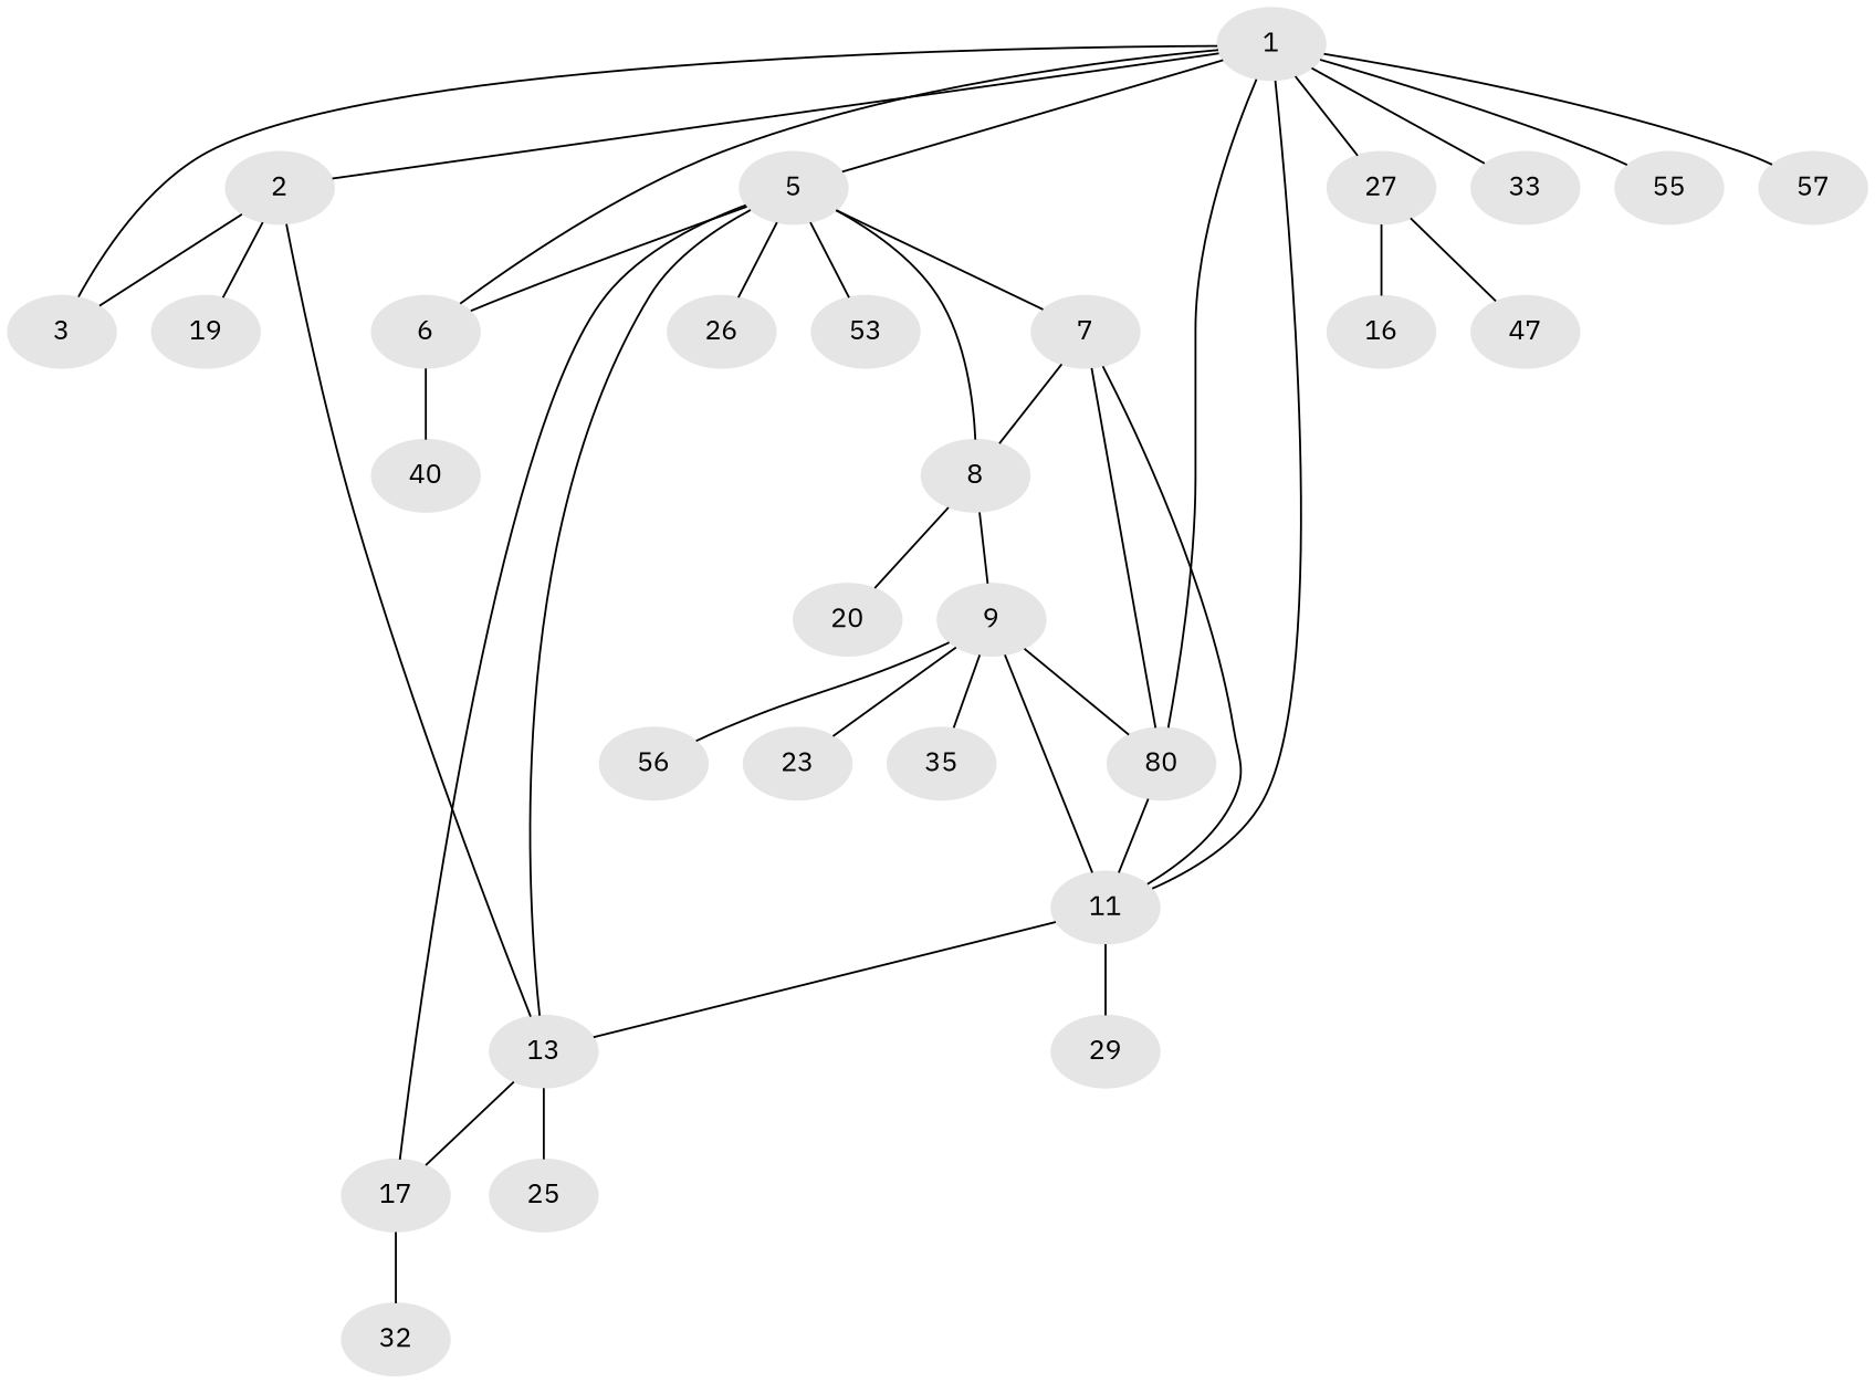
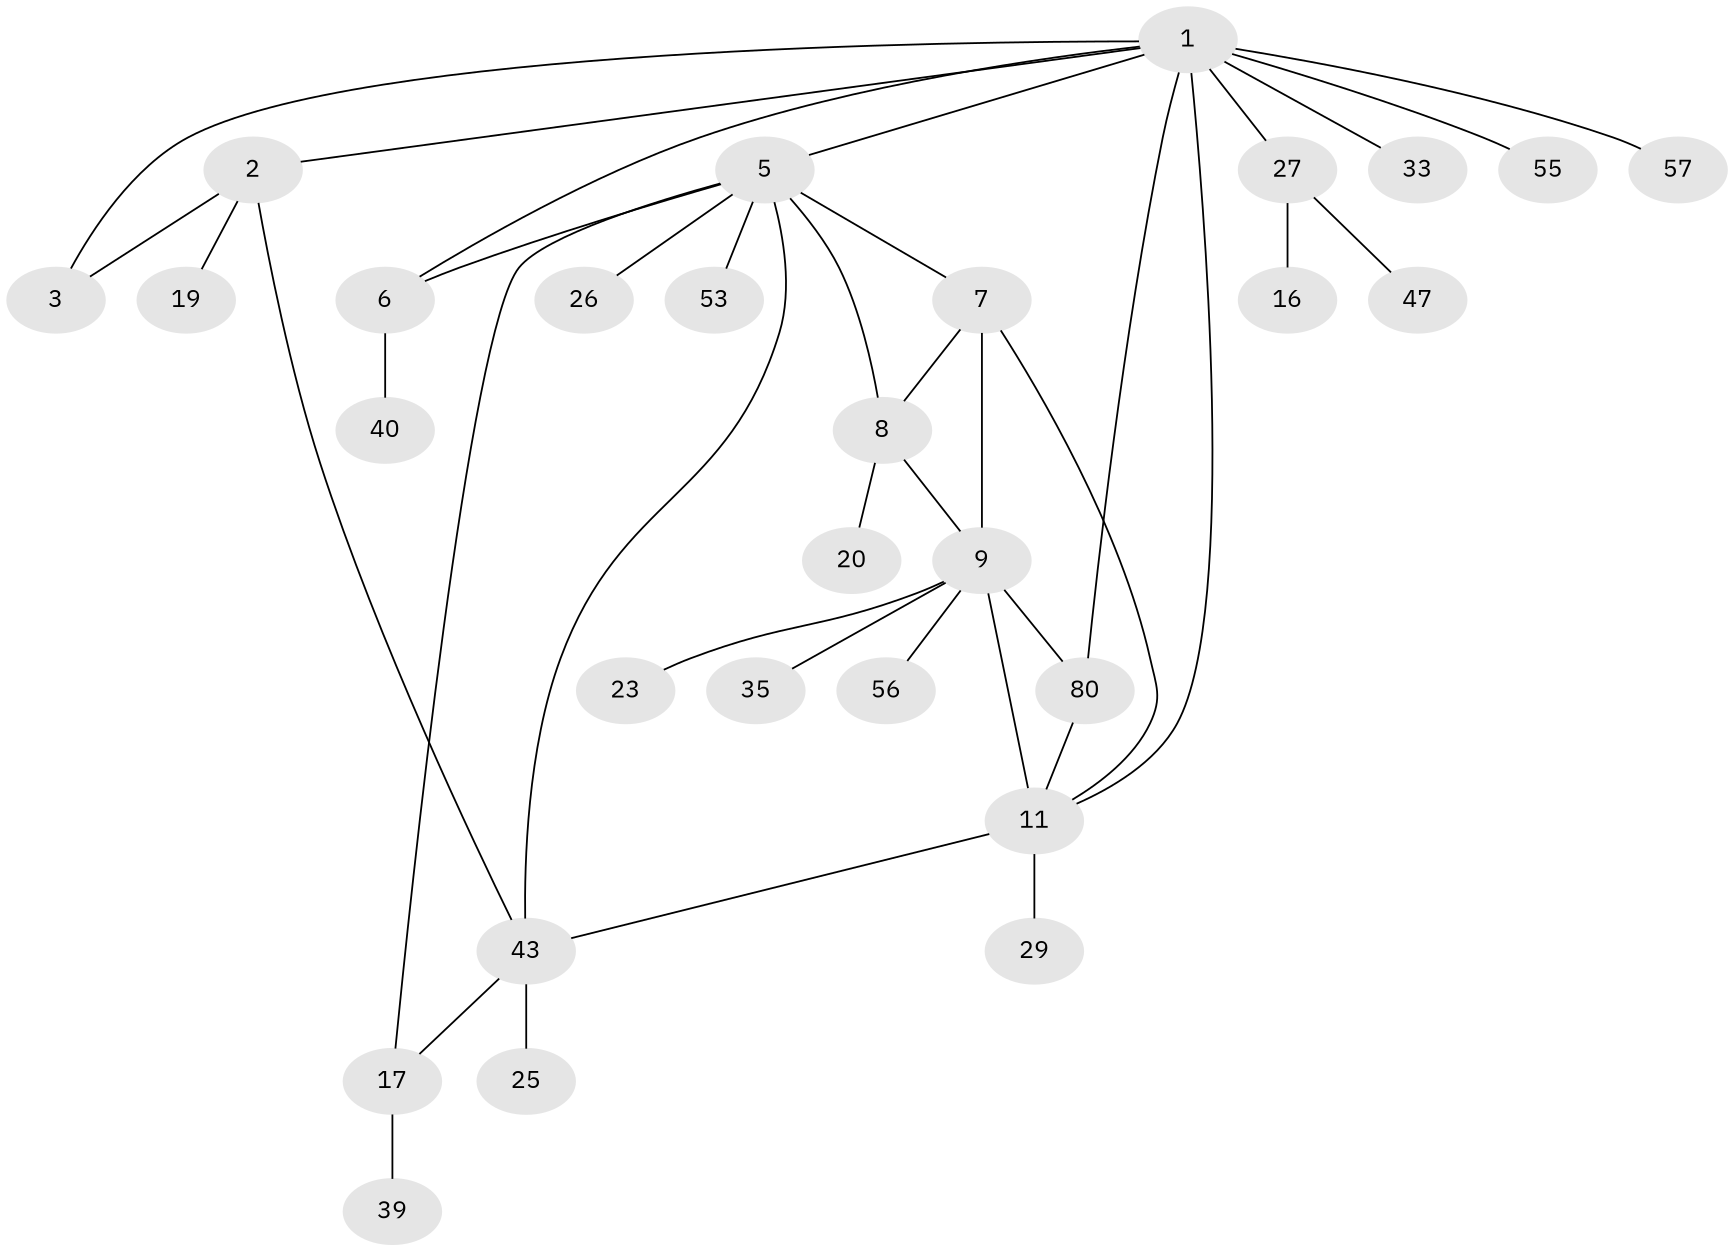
  graph {
    fontname="IBM Plex Sans"
    node [color=gray90 fontname="IBM Plex Sans" style=filled]
    edge [fontname="IBM Plex Sans"]
    1 [super="+4"]
    2
    3
    5
    6
    n6 [label=80 super="+12"]
    11 [super="+42+15+21"]
    27
    33
    55
    57
-   13 [super="+58+14+28"]
+   13 [super="+58+14+28" label=43]
    19 [super="+31"]
    7
    8 [super="+22"]
    17 [super="+41"]
    26
    53
    40
    29 [super="+54+60+45"]
    16
    47 [super="+62+63"]
    9 [super="+18+59"]
    23 [super="+44+50"]
    35
    56
    25
    20
-   32
+   32 [label=39]
    1 -- 2
    1 -- 3
    1 -- 5
    1 -- 6
    1 -- n6
    1 -- 11
    1 -- 27 [weight=2]
    1 -- 33
    1 -- 55
    1 -- 57
    2 -- 3
    2 -- 13
    2 -- 19
    5 -- 6
    5 -- 13
    5 -- 7
    5 -- 8
    5 -- 17
    5 -- 26
    5 -- 53
    6 -- 40
    n6 -- 11 [weight=2]
    11 -- 13 [weight=2]
    11 -- 29
    27 -- 16
    27 -- 47
    13 -- 17
    13 -- 25
    7 -- 11
    7 -- 8
-   7 -- n6
+   7 -- 9
    8 -- 9
    8 -- 20
    17 -- 32
    9 -- n6
    9 -- 11 [weight=2]
    9 -- 23
    9 -- 35
    9 -- 56
  }
